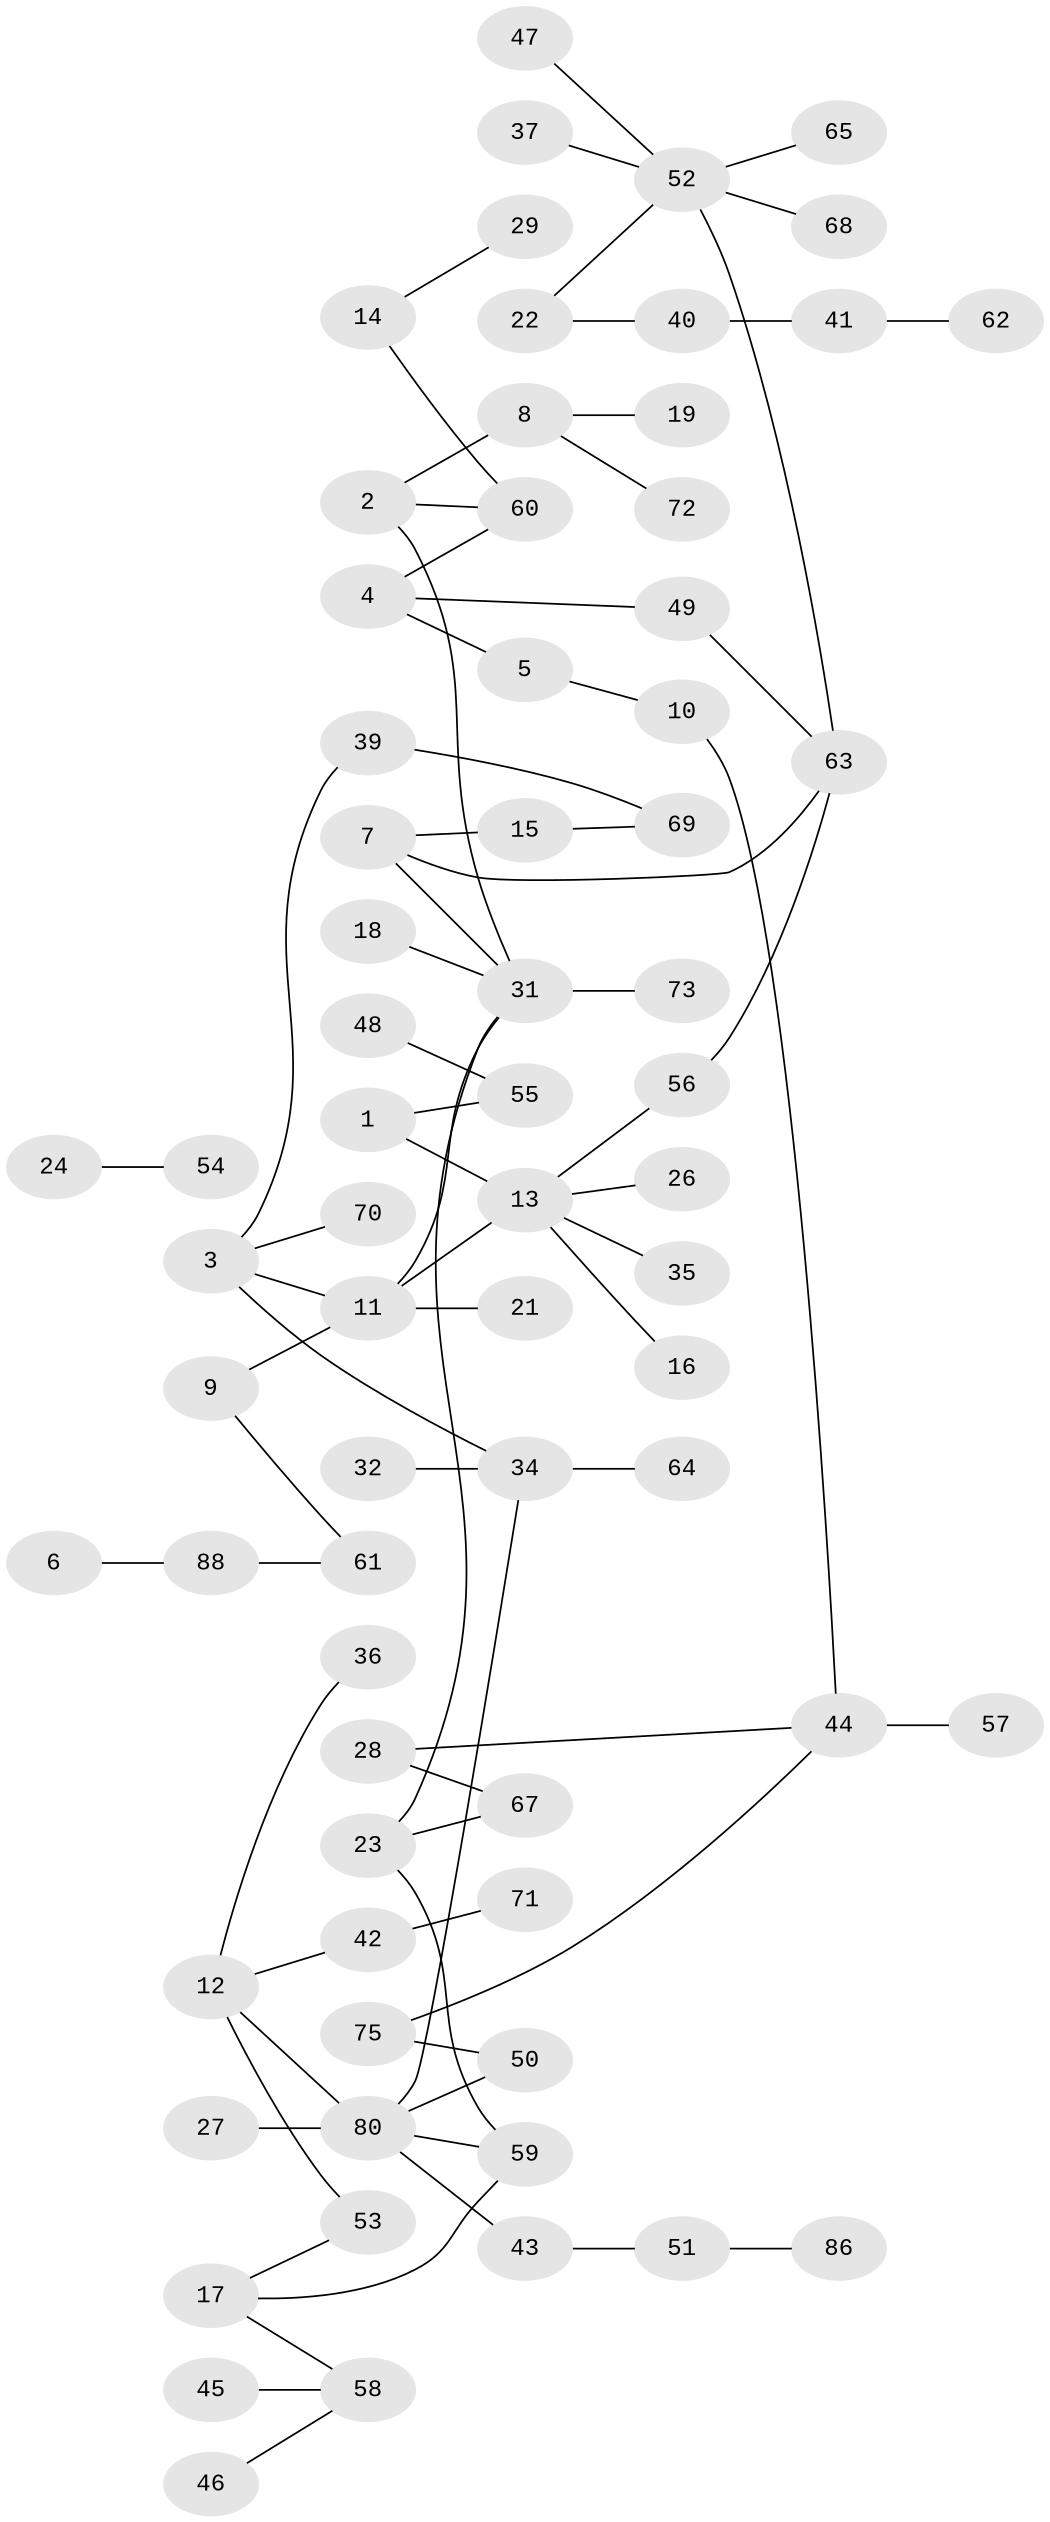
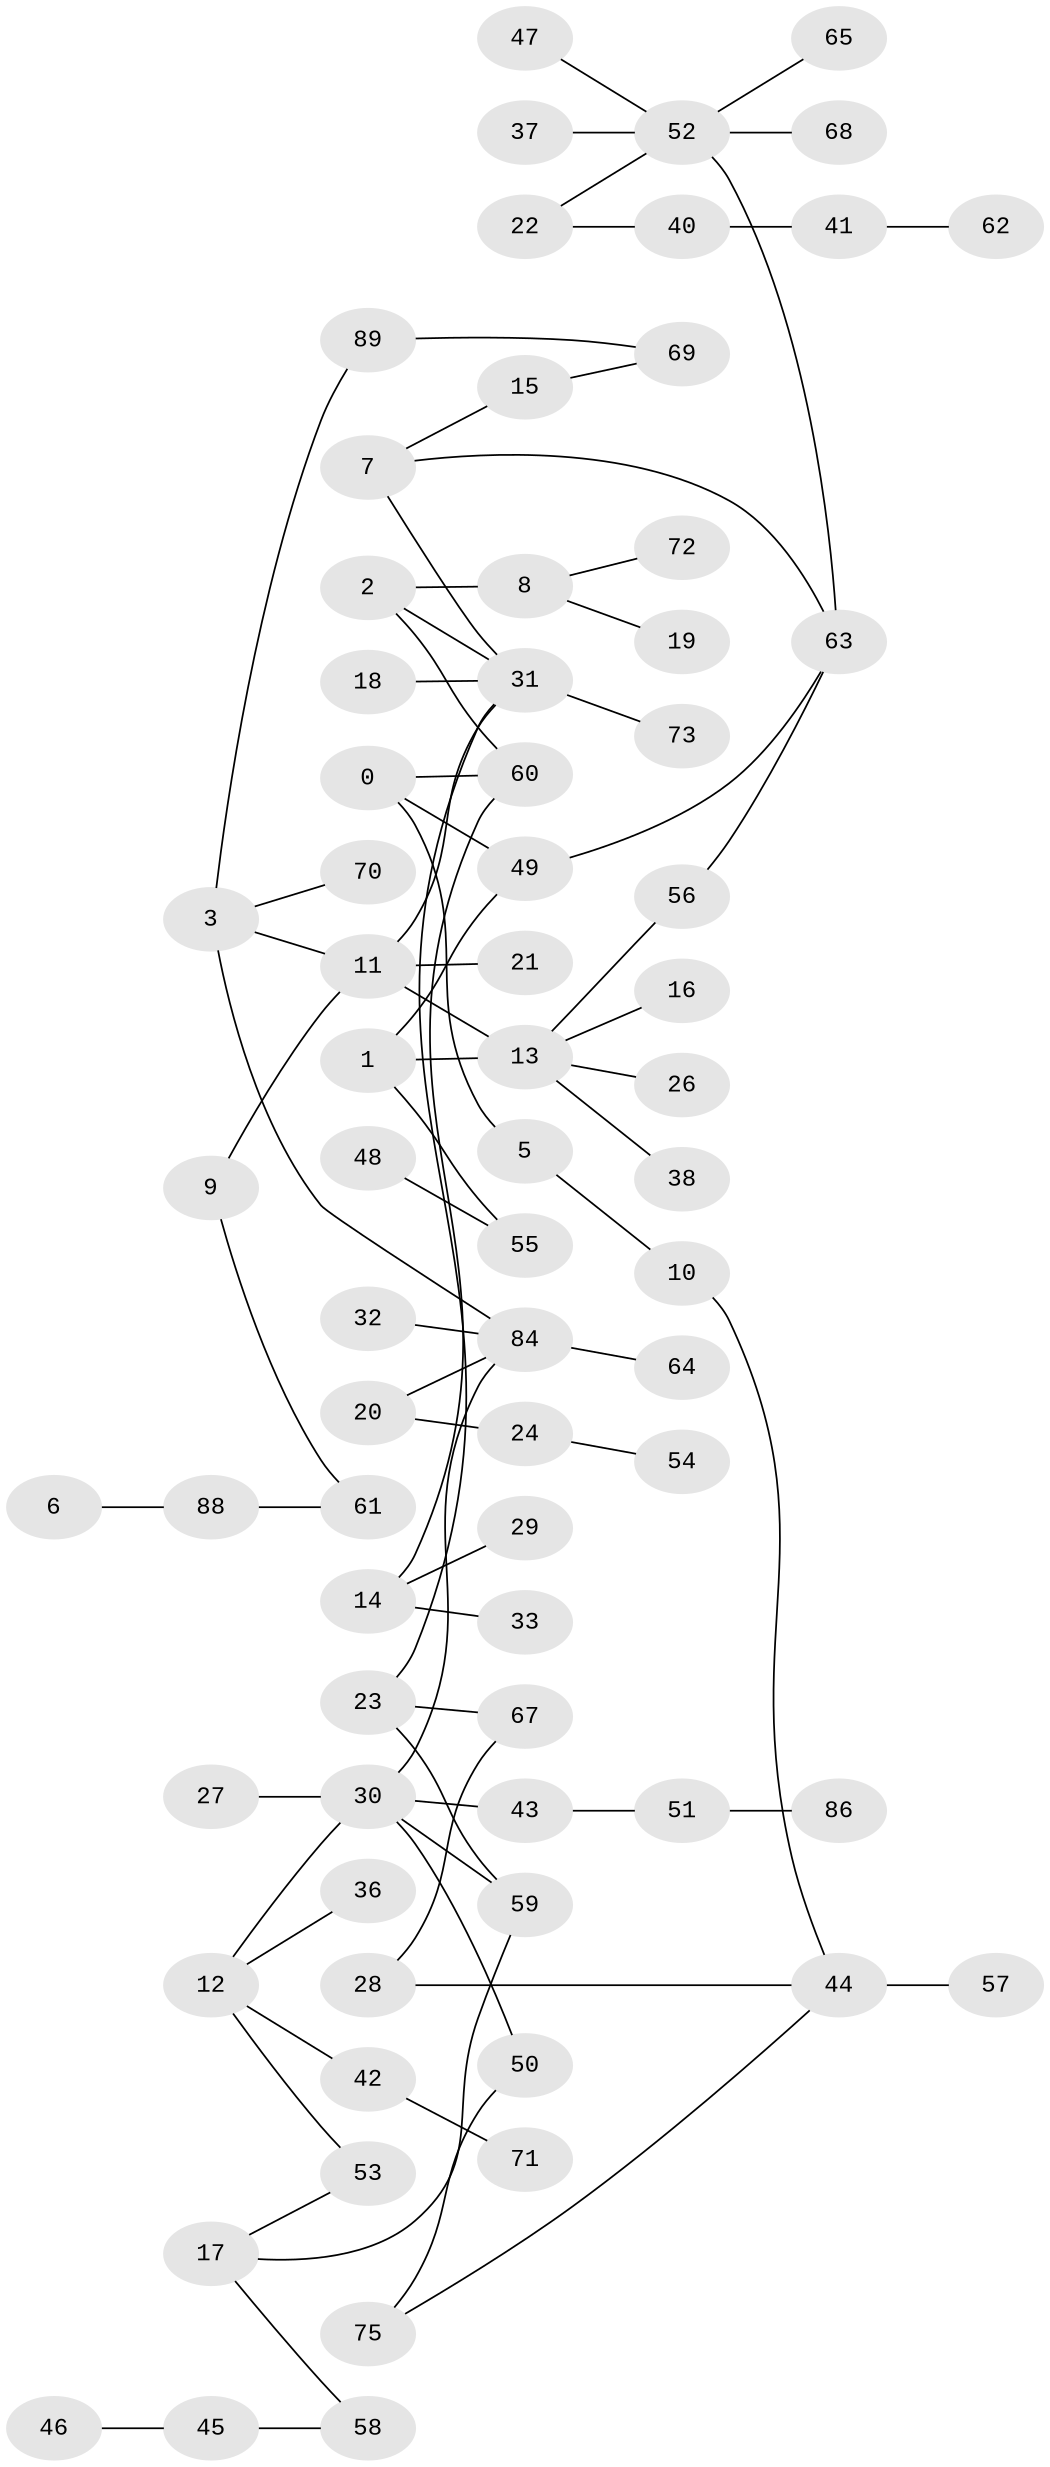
  graph {
    fontname="Liberation Mono"
    rankdir=LR
    node [color=gray90 fontname="Liberation Mono" style=filled]
    edge [fontname="Liberation Mono" weight=1.0]
    1
    13
    49
    55
    16
    26
-   35
+   35 [label=38]
    56
    63
    2
    8
    31
    60
    19
    72
    73
    3
    11
-   34
-   39
+   34 [label=84]
+   39 [label=89]
    70
    21
    64
    69
-   4
+   4 [label=0]
    5
    10
    44
    n29 [label=88]
    6
    61
    7
    15
    9
    57
    12
-   30 [label=80]
+   30
    36
    42
    53
    59
    50
    43
    71
    14
    29
+   33
    17
    58
    18
+   20
    24
    54
    22
    40
    52
    41
    65
    68
    23
    67
    n62 [label=75]
    27
    28
    51
    32
    37
    62
    n69 [label=86]
    45
    46
    47
    48
    1 -- 13
+   1 -- 49
    1 -- 55
    13 -- 16
    13 -- 26
    13 -- 35
    13 -- 56
    49 -- 63
    56 -- 63
    2 -- 8
    2 -- 31
    2 -- 60
    8 -- 19
    8 -- 72
    31 -- 73
    3 -- 11
    3 -- 34
    3 -- 39
    3 -- 70
    11 -- 13
    11 -- 31
    11 -- 21
    34 -- 64
    39 -- 69
    4 -- 49
    4 -- 60
    4 -- 5
    5 -- 10
    10 -- 44
    44 -- 57
    n29 -- 61
    6 -- n29
    7 -- 63
    7 -- 31
    7 -- 15
    15 -- 69
    9 -- 11
    9 -- 61
    12 -- 30
    12 -- 36
    12 -- 42
    12 -- 53
    30 -- 34
    30 -- 59
    30 -- 50
    30 -- 43
    42 -- 71
    43 -- 51
    14 -- 60
    14 -- 29
+   14 -- 33
    17 -- 53
    17 -- 59
    17 -- 58
    18 -- 31
+   20 -- 34
+   20 -- 24
    24 -- 54
    22 -- 40
    22 -- 52
    40 -- 41
    52 -- 63
    52 -- 65
    52 -- 68
    41 -- 62
    23 -- 31
    23 -- 59
    23 -- 67
    n62 -- 44
    n62 -- 50
    27 -- 30
    28 -- 44
    28 -- 67
    51 -- n69
    32 -- 34
    37 -- 52
    45 -- 58
-   46 -- 58
+   46 -- 45
    47 -- 52
    48 -- 55
  }
